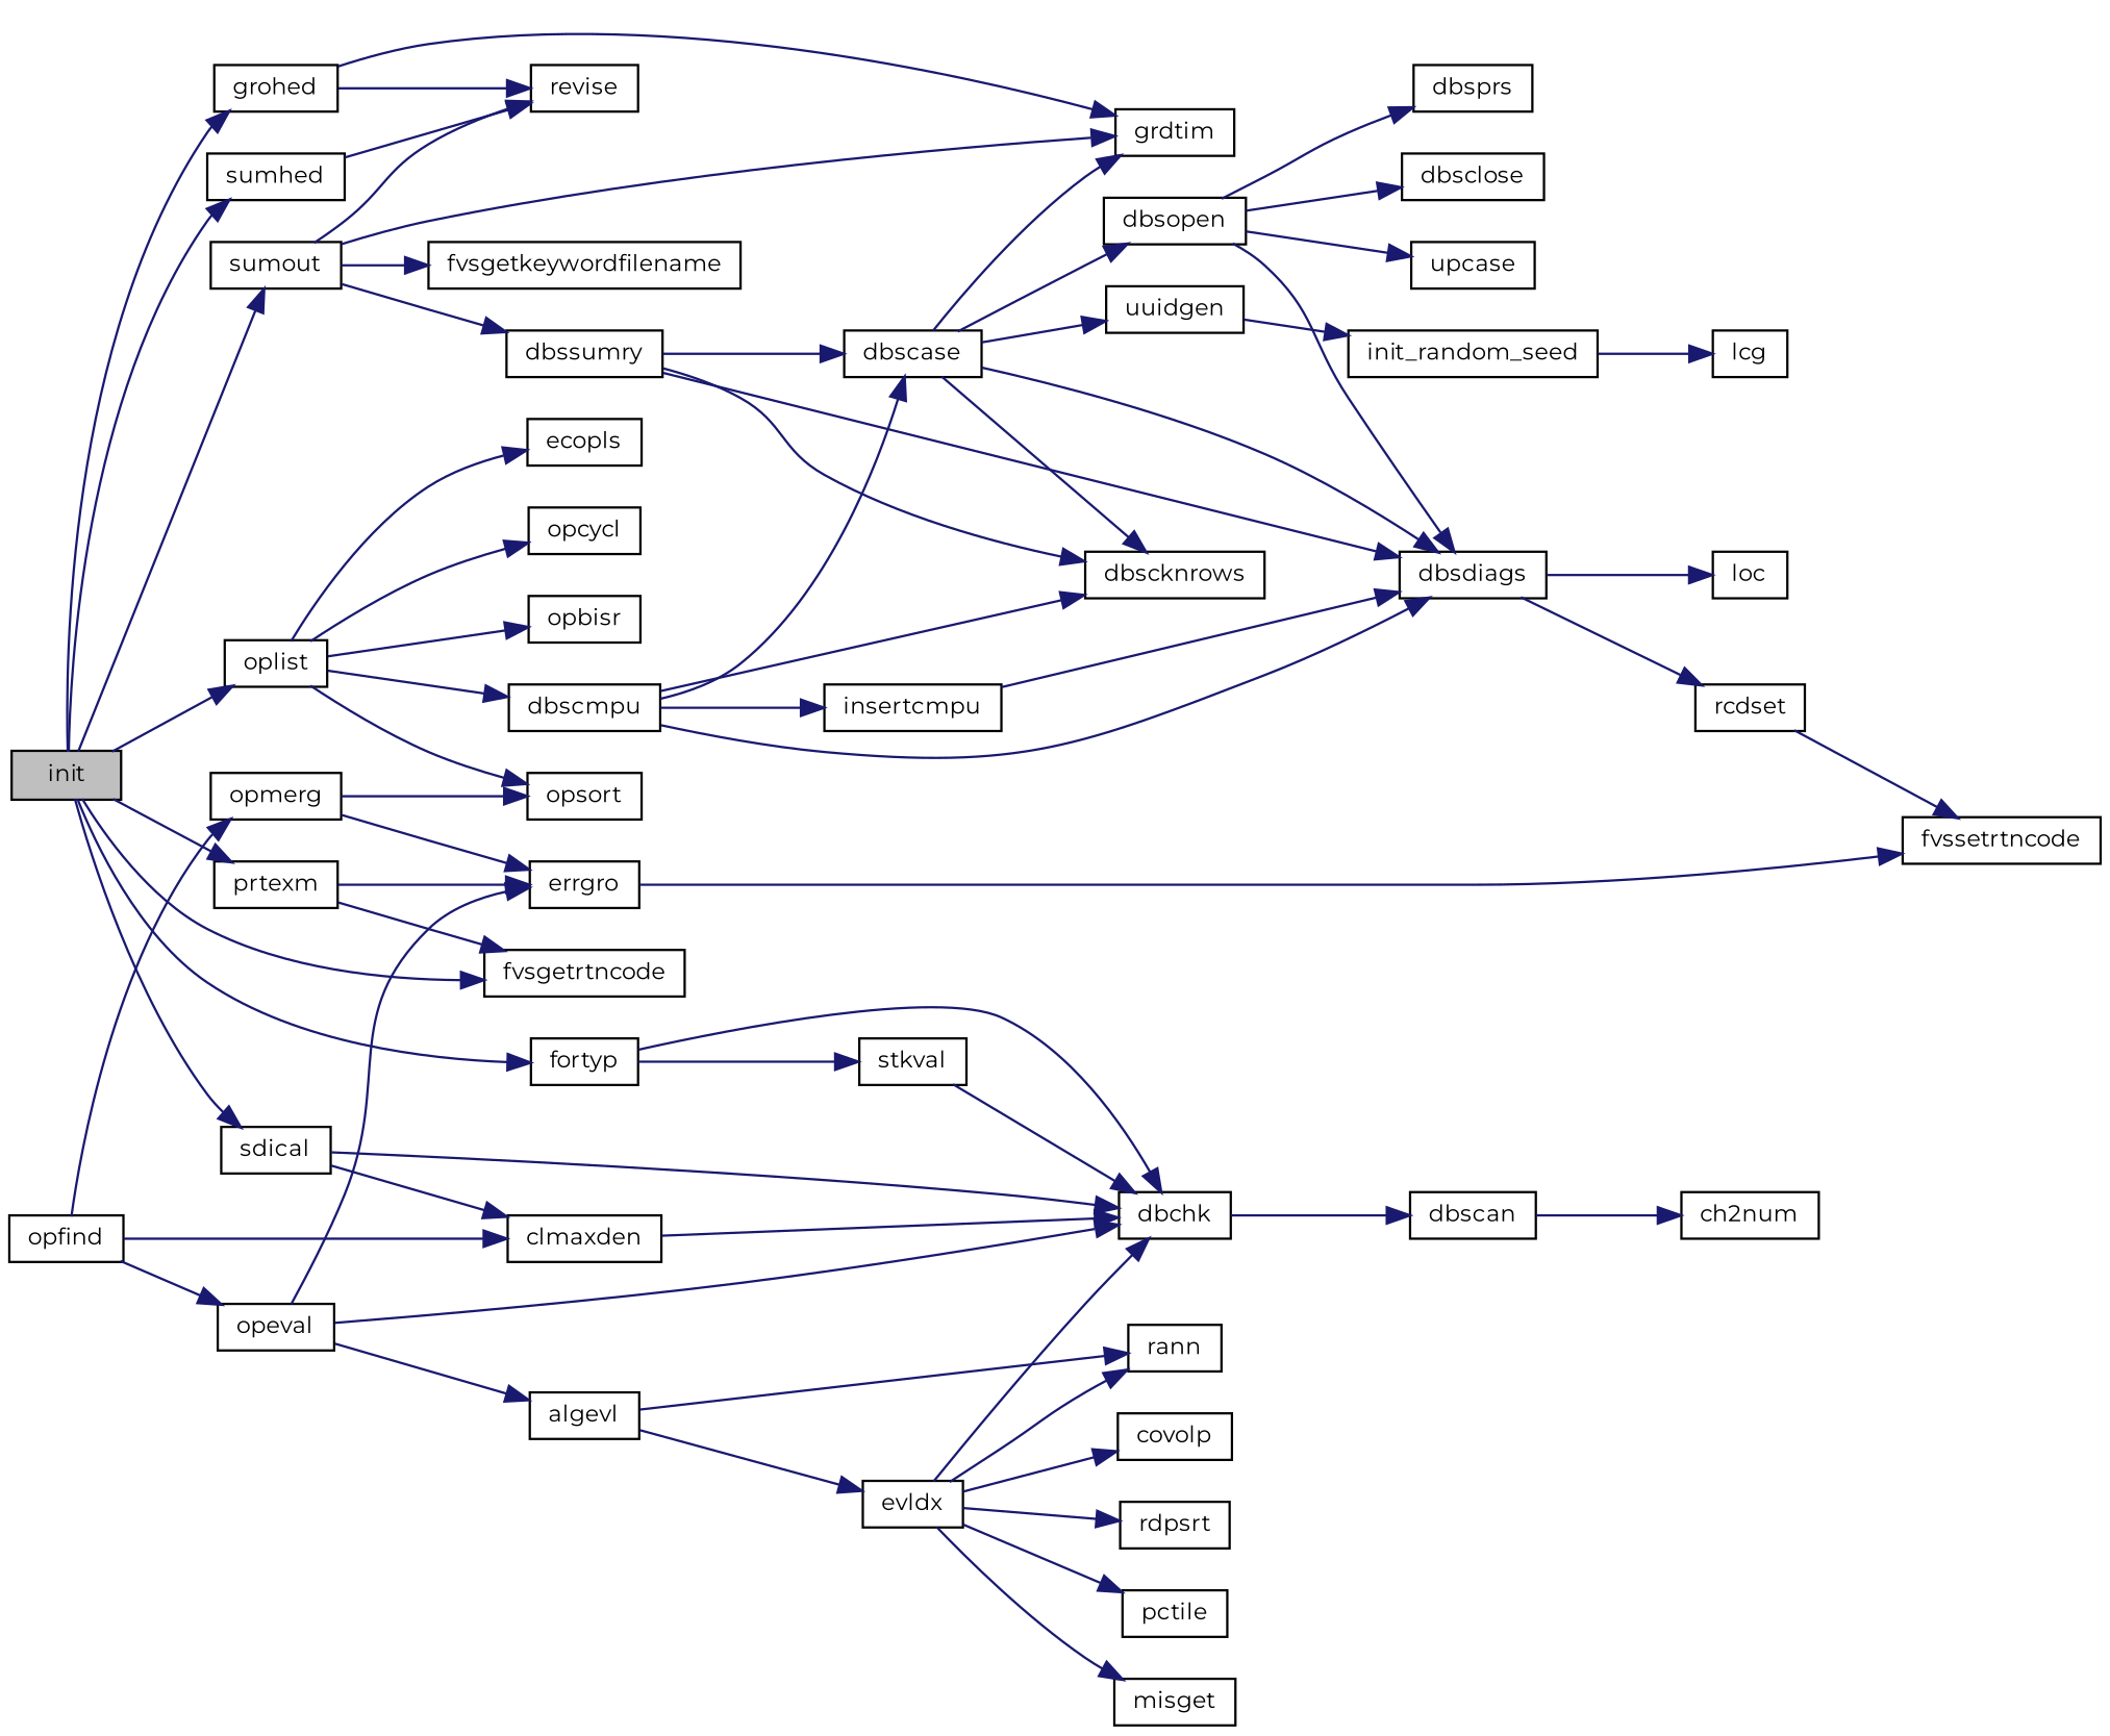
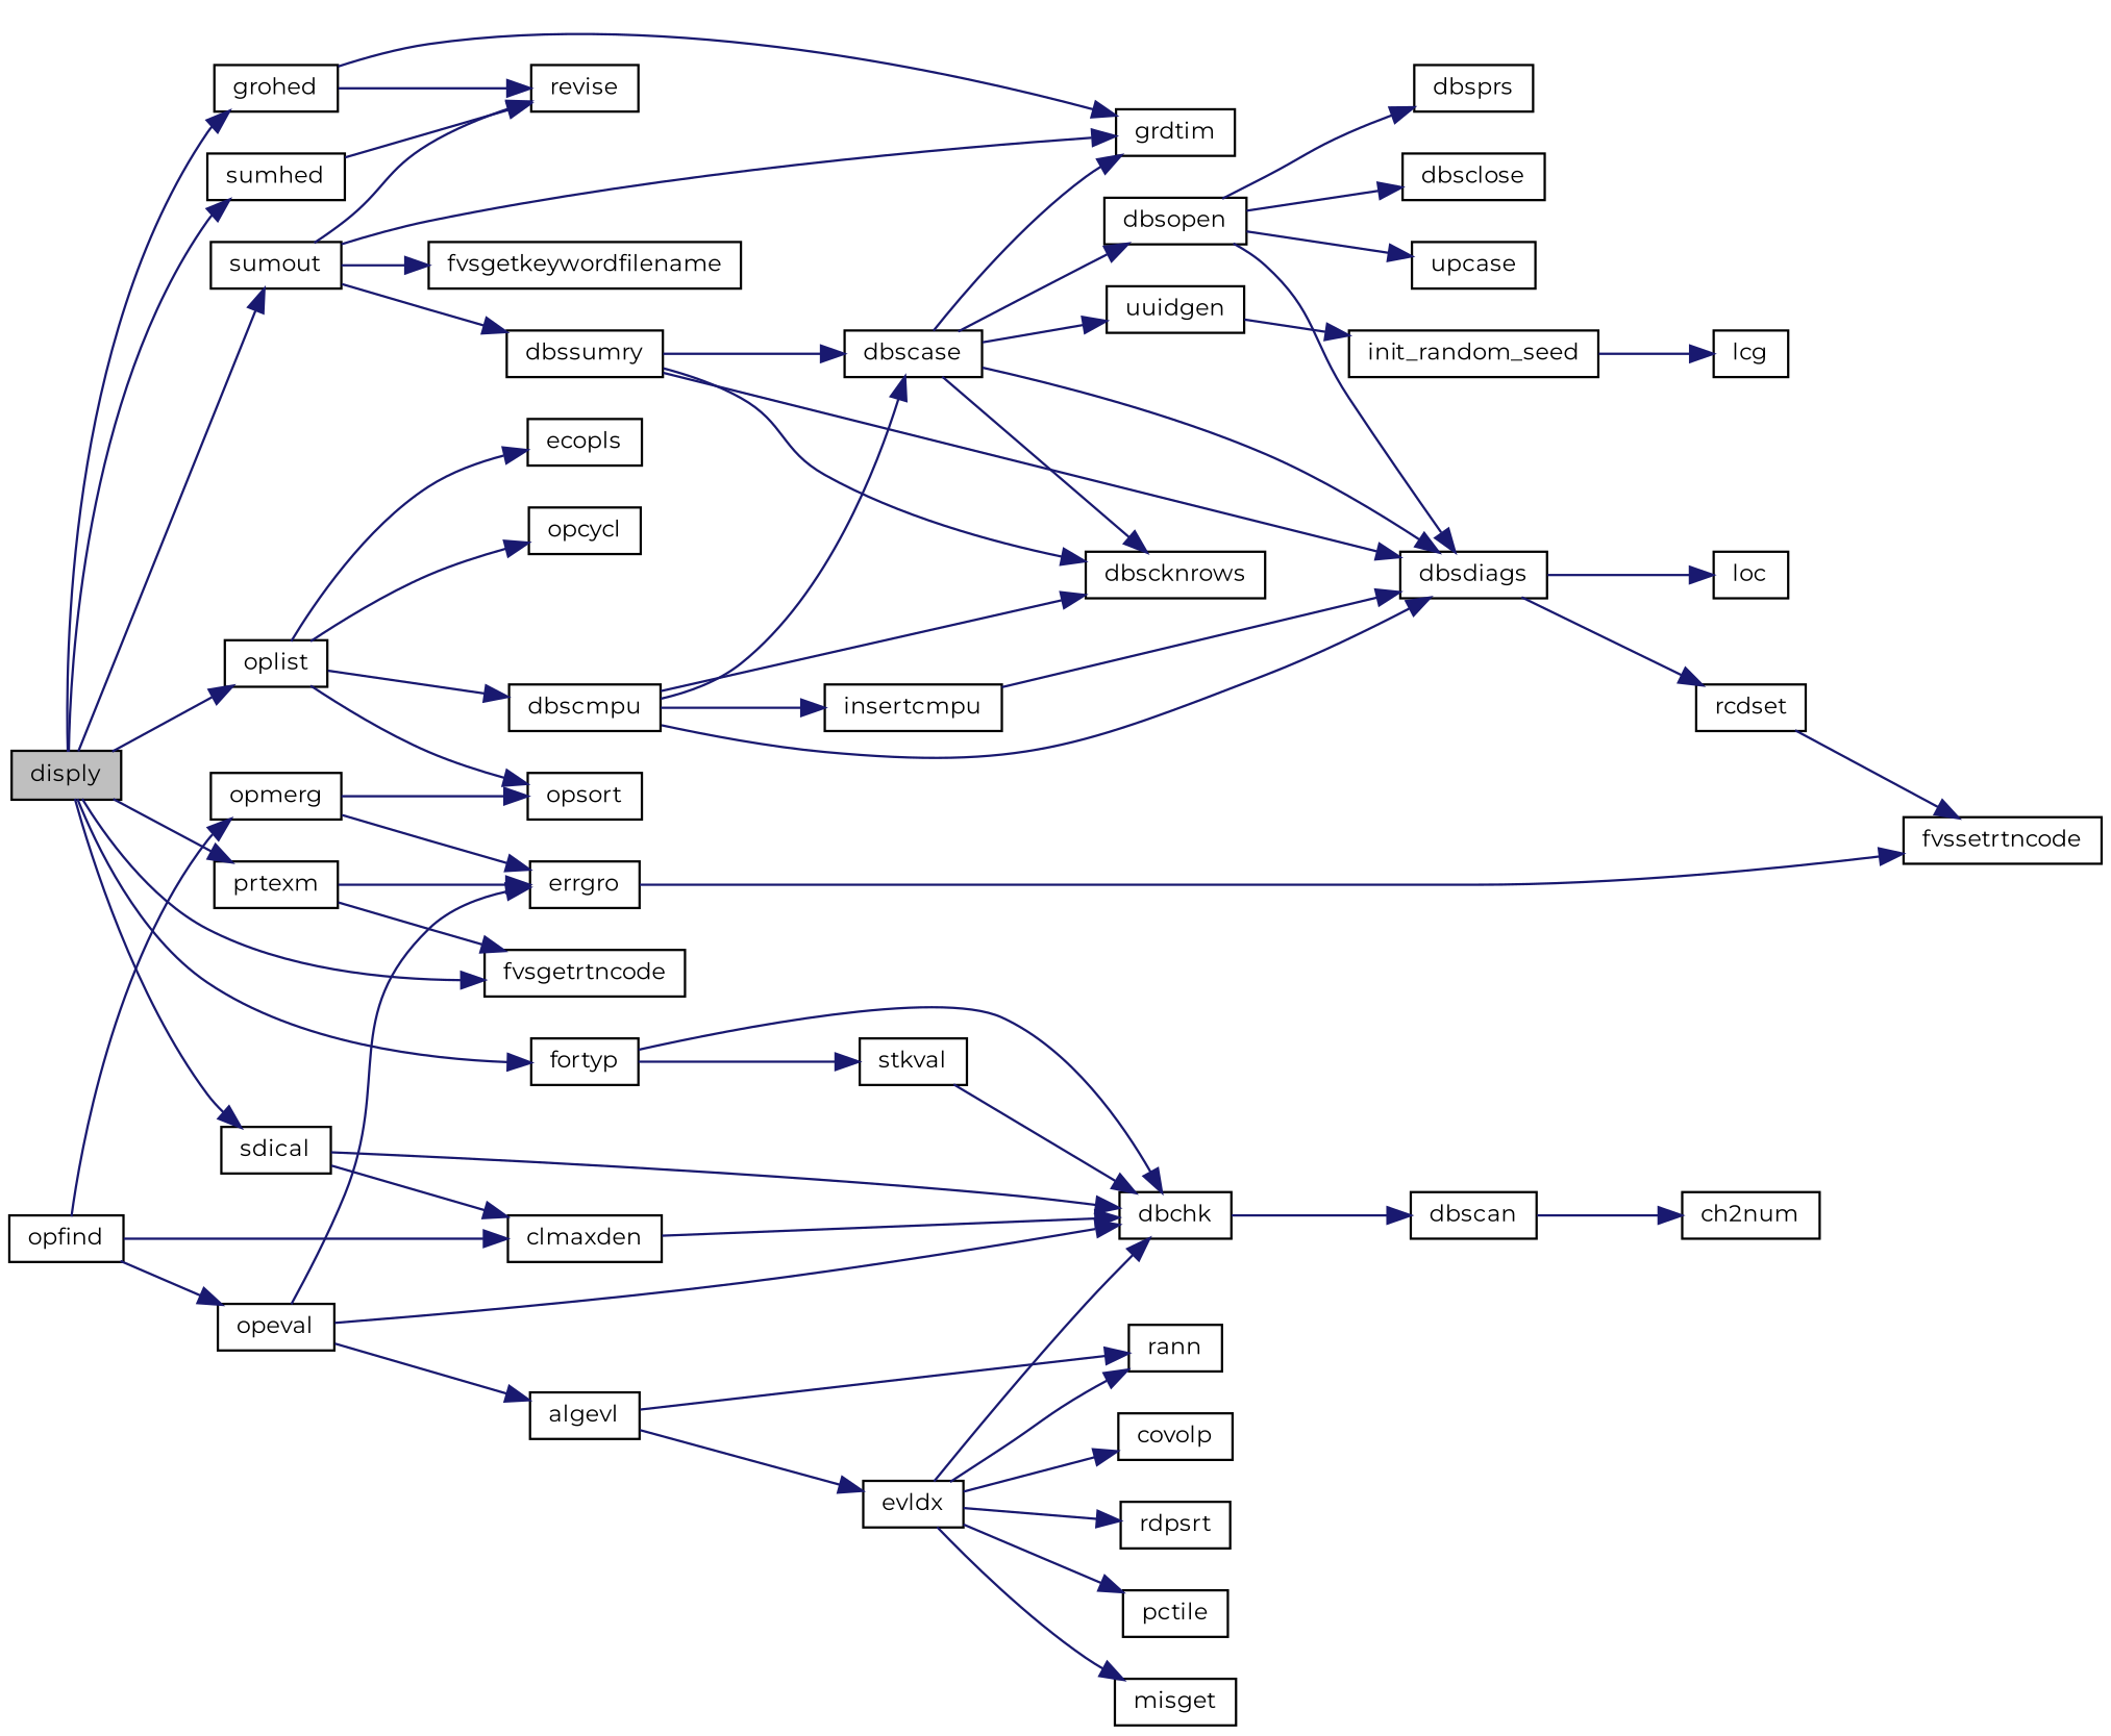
  digraph {
    fontname=Montserrat
    rankdir=LR
    node [color=black fillcolor=white fontname=Montserrat fontsize=10 shape=record style=filled]
    edge [color=midnightblue fontname=Montserrat fontsize=10 labelfontname=Helvetica labelfontsize=10 style=solid]
-   n1 [fillcolor=grey75 fontcolor=black height=0.2 label=init width=0.4]
+   n1 [fillcolor=grey75 fontcolor=black height=0.2 label=disply width=0.4]
    n2 [height=0.2 label=fortyp width=0.4]
    n3 [height=0.2 label=sdical width=0.4]
    n4 [height=0.2 label=prtexm width=0.4]
    n5 [height=0.2 label=fvsgetrtncode width=0.4]
    n6 [height=0.2 label=grohed width=0.4]
    n7 [height=0.2 label=sumout width=0.4]
    n8 [height=0.2 label=oplist width=0.4]
    n9 [height=0.2 label=sumhed width=0.4]
    n10 [height=0.2 label=dbchk width=0.4]
    n11 [height=0.2 label=stkval width=0.4]
    n12 [height=0.2 label=clmaxden width=0.4]
    n13 [height=0.2 label=errgro width=0.4]
    n14 [height=0.2 label=revise width=0.4]
    n15 [height=0.2 label=grdtim width=0.4]
    n16 [height=0.2 label=fvsgetkeywordfilename width=0.4]
    n17 [height=0.2 label=dbssumry width=0.4]
    n18 [height=0.2 label=opsort width=0.4]
    n19 [height=0.2 label=opcycl width=0.4]
    n20 [height=0.2 label=dbscmpu width=0.4]
-   n21 [height=0.2 label=opbisr width=0.4]
    n22 [height=0.2 label=ecopls width=0.4]
    n23 [height=0.2 label=dbscan width=0.4]
    n24 [height=0.2 label=ch2num width=0.4]
    n25 [height=0.2 label=opfind width=0.4]
    n26 [height=0.2 label=opmerg width=0.4]
    n27 [height=0.2 label=opeval width=0.4]
    n28 [height=0.2 label=algevl width=0.4]
    n29 [height=0.2 label=fvssetrtncode width=0.4]
    n30 [height=0.2 label=rann width=0.4]
    n31 [height=0.2 label=evldx width=0.4]
    n32 [height=0.2 label=misget width=0.4]
    n33 [height=0.2 label=covolp width=0.4]
    n34 [height=0.2 label=rdpsrt width=0.4]
    n35 [height=0.2 label=pctile width=0.4]
    n36 [height=0.2 label=dbscase width=0.4]
    n37 [height=0.2 label=dbsdiags width=0.4]
    n38 [height=0.2 label=dbscknrows width=0.4]
    n39 [height=0.2 label=dbsopen width=0.4]
    n40 [height=0.2 label=uuidgen width=0.4]
    n41 [height=0.2 label=loc width=0.4]
    n42 [height=0.2 label=rcdset width=0.4]
    n43 [height=0.2 label=dbsclose width=0.4]
    n44 [height=0.2 label=upcase width=0.4]
    n45 [height=0.2 label=dbsprs width=0.4]
    n46 [height=0.2 label=init_random_seed width=0.4]
    n47 [height=0.2 label=lcg width=0.4]
    n48 [height=0.2 label=insertcmpu width=0.4]
    n1 -> n2
    n1 -> n3
    n1 -> n4
    n1 -> n5
    n1 -> n6
    n1 -> n7
    n1 -> n8
    n1 -> n9
    n2 -> n10
    n2 -> n11
    n3 -> n10
    n3 -> n12
    n4 -> n5
    n4 -> n13
    n6 -> n14
    n6 -> n15
    n7 -> n14
    n7 -> n15
    n7 -> n16
    n7 -> n17
    n8 -> n18
    n8 -> n19
    n8 -> n20
-   n8 -> n21
    n8 -> n22
    n9 -> n14
    n10 -> n23
    n11 -> n10
    n12 -> n10
    n13 -> n29
    n17 -> n36
    n17 -> n37
    n17 -> n38
    n20 -> n36
    n20 -> n37
    n20 -> n38
    n20 -> n48
    n23 -> n24
    n25 -> n12
    n25 -> n26
    n25 -> n27
    n26 -> n13
    n26 -> n18
    n27 -> n10
    n27 -> n13
    n27 -> n28
    n28 -> n30
    n28 -> n31
    n31 -> n10
    n31 -> n30
    n31 -> n32
    n31 -> n33
    n31 -> n34
    n31 -> n35
    n36 -> n15
    n36 -> n37
    n36 -> n38
    n36 -> n39
    n36 -> n40
    n37 -> n41
    n37 -> n42
    n39 -> n37
    n39 -> n43
    n39 -> n44
    n39 -> n45
    n40 -> n46
    n42 -> n29
    n46 -> n47
    n48 -> n37
  }
